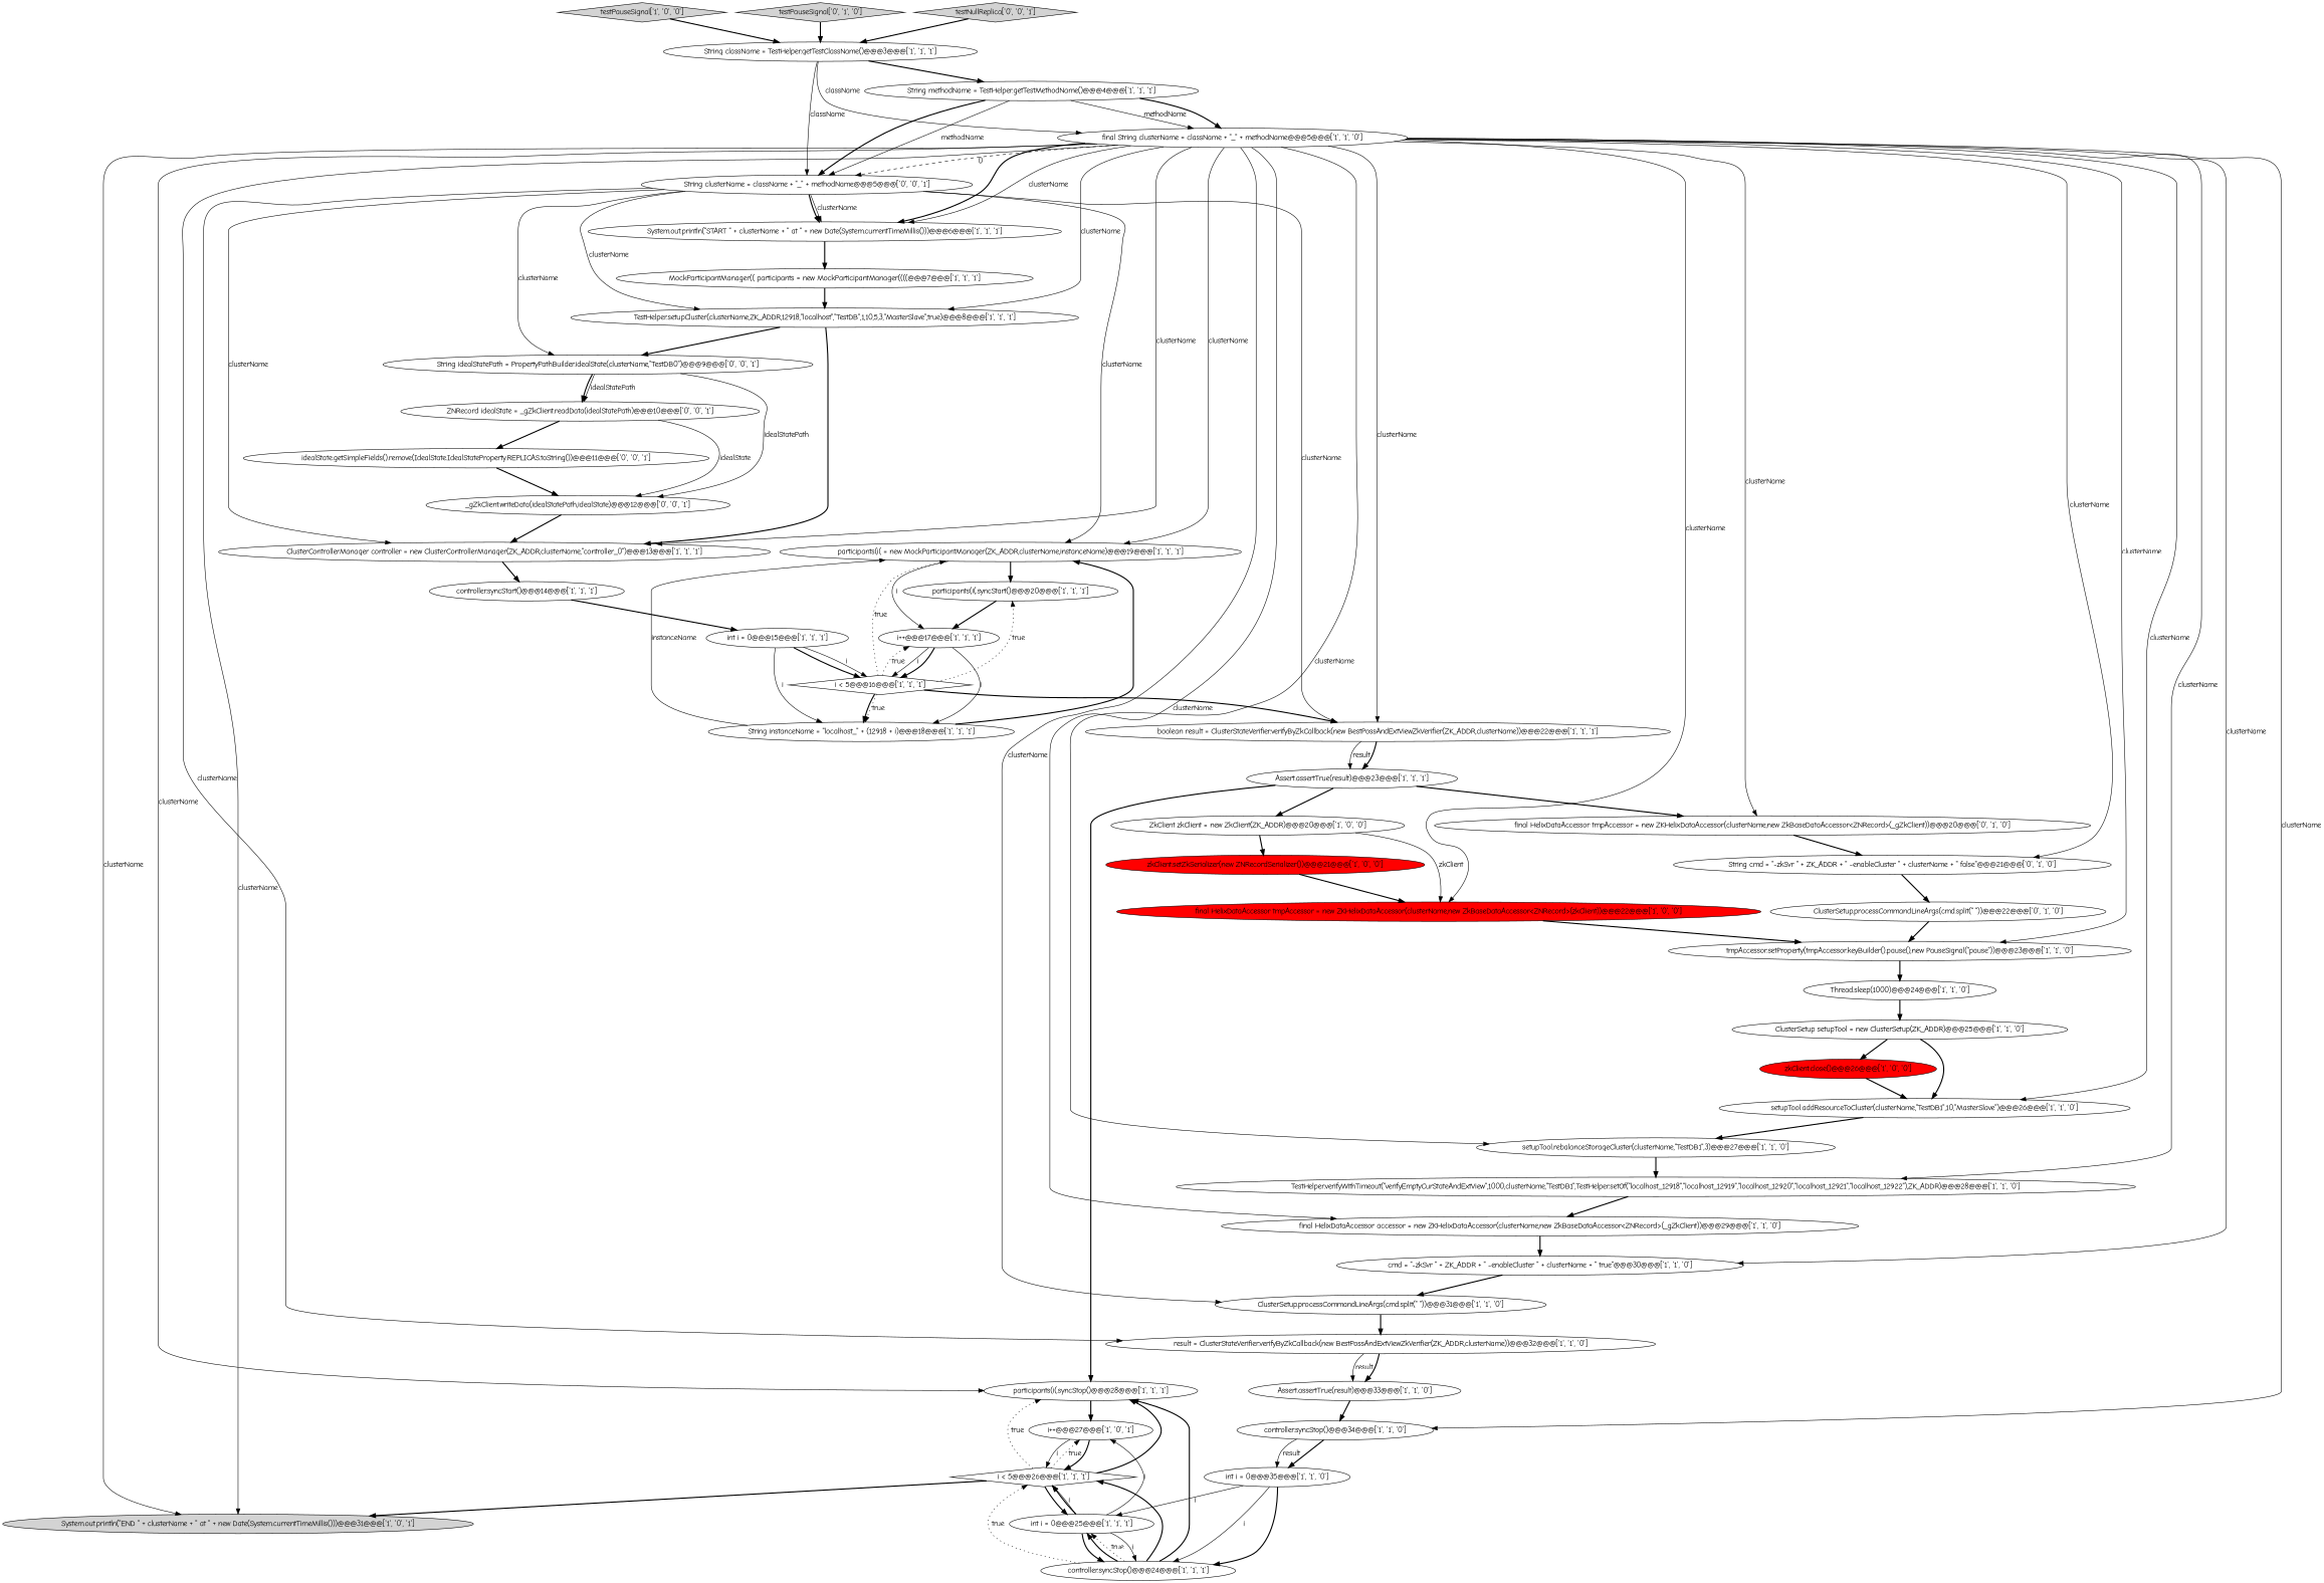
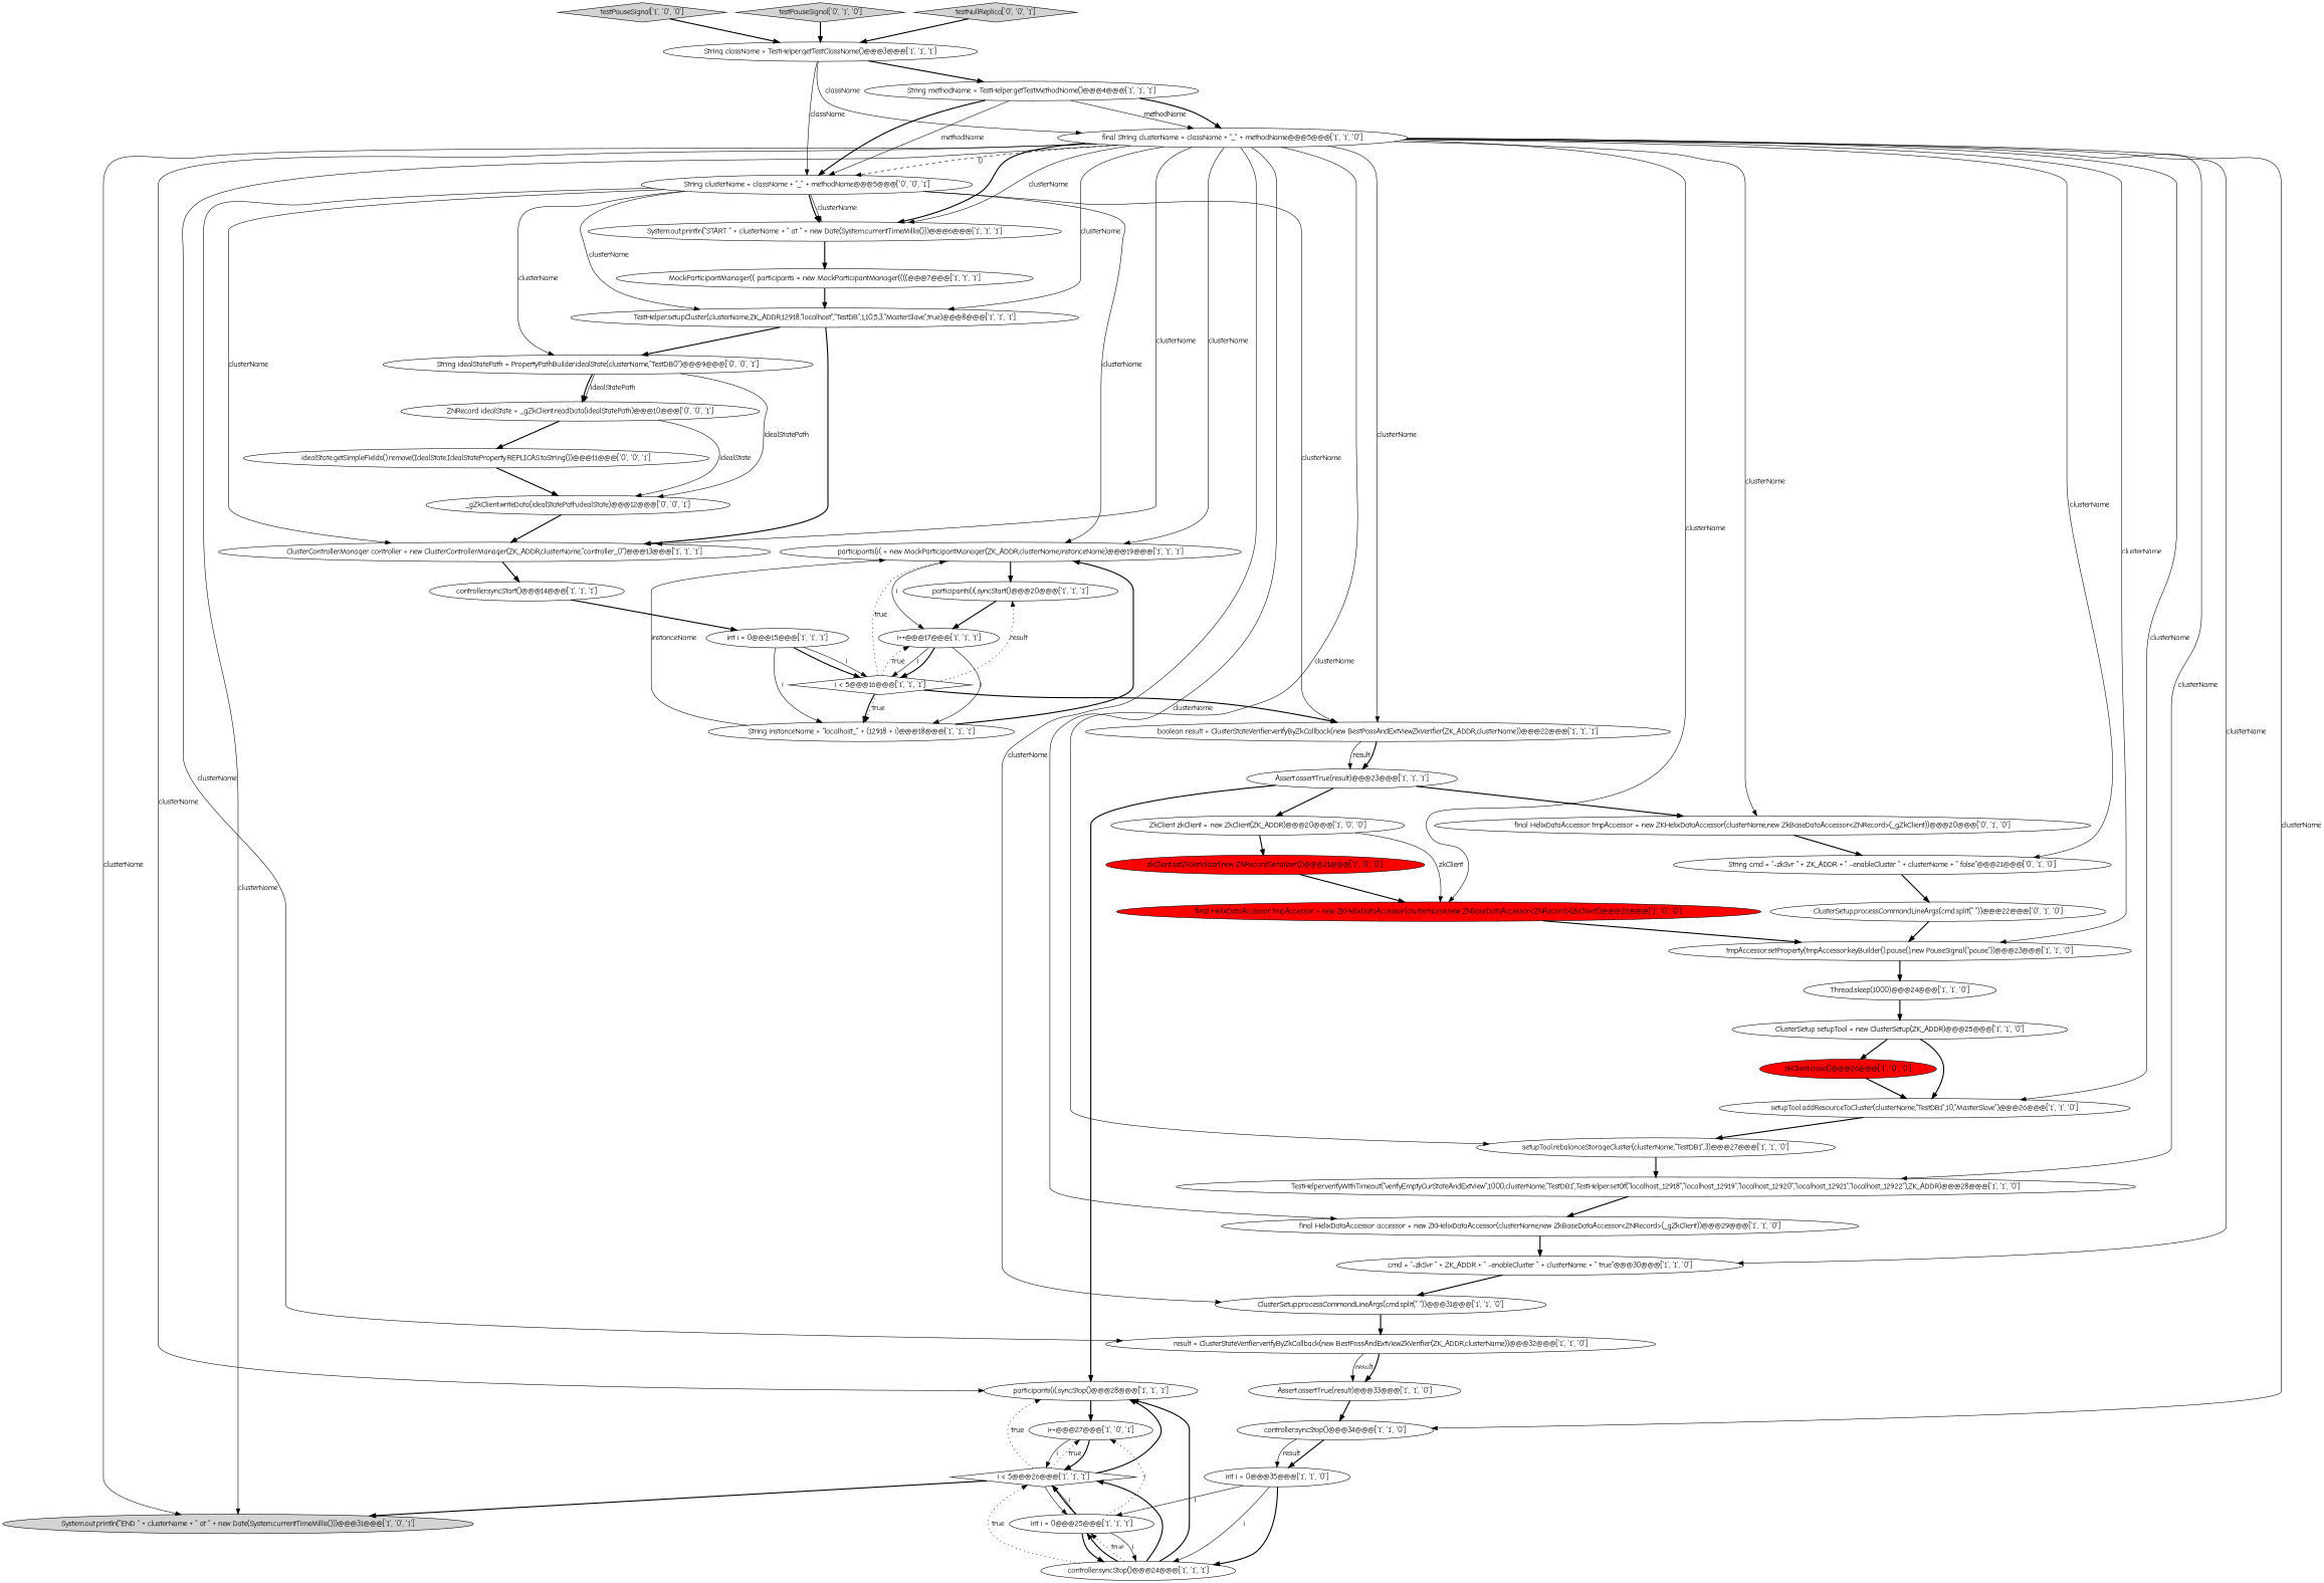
  digraph {
    fontname="Comic Neue"
    node [fillcolor=white fontname="Comic Neue" shape=ellipse style=filled]
    edge [fontname="Comic Neue" style=bold]
    n1 [label="participants(i( = new MockParticipantManager(ZK_ADDR,clusterName,instanceName)@@@19@@@['1', '1', '1']"]
    n2 [label="participants(i(.syncStart()@@@20@@@['1', '1', '1']"]
    n3 [label="i++@@@17@@@['1', '1', '1']"]
    n4 [label="String instanceName = \"localhost_\" + (12918 + i)@@@18@@@['1', '1', '1']"]
    n5 [label="i < 5@@@16@@@['1', '1', '1']" shape=diamond]
    n6 [label="i < 5@@@26@@@['1', '1', '1']" shape=diamond]
    n7 [fillcolor=lightgray label="System.out.println(\"END \" + clusterName + \" at \" + new Date(System.currentTimeMillis()))@@@31@@@['1', '0', '1']"]
    n8 [label="participants(i(.syncStop()@@@28@@@['1', '1', '1']"]
    n9 [label="int i = 0@@@25@@@['1', '1', '1']"]
    n10 [label="i++@@@27@@@['1', '0', '1']"]
    n11 [label="controller.syncStop()@@@24@@@['1', '1', '1']"]
    n12 [label="ZkClient zkClient = new ZkClient(ZK_ADDR)@@@20@@@['1', '0', '0']"]
    n13 [fillcolor=red label="zkClient.setZkSerializer(new ZNRecordSerializer())@@@21@@@['1', '0', '0']"]
    n14 [fillcolor=red label="final HelixDataAccessor tmpAccessor = new ZKHelixDataAccessor(clusterName,new ZkBaseDataAccessor<ZNRecord>(zkClient))@@@22@@@['1', '0', '0']"]
    n15 [label="tmpAccessor.setProperty(tmpAccessor.keyBuilder().pause(),new PauseSignal(\"pause\"))@@@23@@@['1', '1', '0']"]
    n16 [label="ClusterSetup.processCommandLineArgs(cmd.split(\" \"))@@@31@@@['1', '1', '0']"]
    n17 [label="result = ClusterStateVerifier.verifyByZkCallback(new BestPossAndExtViewZkVerifier(ZK_ADDR,clusterName))@@@32@@@['1', '1', '0']"]
    n18 [label="Assert.assertTrue(result)@@@33@@@['1', '1', '0']"]
    n19 [label="String cmd = \"-zkSvr \" + ZK_ADDR + \" -enableCluster \" + clusterName + \" false\"@@@21@@@['0', '1', '0']"]
    n20 [label="ClusterSetup.processCommandLineArgs(cmd.split(\" \"))@@@22@@@['0', '1', '0']"]
    n21 [label="setupTool.addResourceToCluster(clusterName,\"TestDB1\",10,\"MasterSlave\")@@@26@@@['1', '1', '0']"]
    n22 [label="setupTool.rebalanceStorageCluster(clusterName,\"TestDB1\",3)@@@27@@@['1', '1', '0']"]
    n23 [label="TestHelper.verifyWithTimeout(\"verifyEmptyCurStateAndExtView\",1000,clusterName,\"TestDB1\",TestHelper.setOf(\"localhost_12918\",\"localhost_12919\",\"localhost_12920\",\"localhost_12921\",\"localhost_12922\"),ZK_ADDR)@@@28@@@['1', '1', '0']"]
    n24 [fillcolor=red label="zkClient.close()@@@26@@@['1', '0', '0']"]
    n25 [label="Thread.sleep(1000)@@@24@@@['1', '1', '0']"]
    n26 [label="ClusterSetup setupTool = new ClusterSetup(ZK_ADDR)@@@25@@@['1', '1', '0']"]
    n27 [label="int i = 0@@@15@@@['1', '1', '1']"]
    n28 [label="boolean result = ClusterStateVerifier.verifyByZkCallback(new BestPossAndExtViewZkVerifier(ZK_ADDR,clusterName))@@@22@@@['1', '1', '1']"]
    n29 [label="final String clusterName = className + \"_\" + methodName@@@5@@@['1', '1', '0']"]
    n30 [label="System.out.println(\"START \" + clusterName + \" at \" + new Date(System.currentTimeMillis()))@@@6@@@['1', '1', '1']"]
    n31 [label="final HelixDataAccessor accessor = new ZKHelixDataAccessor(clusterName,new ZkBaseDataAccessor<ZNRecord>(_gZkClient))@@@29@@@['1', '1', '0']"]
    n32 [label="ClusterControllerManager controller = new ClusterControllerManager(ZK_ADDR,clusterName,\"controller_0\")@@@13@@@['1', '1', '1']"]
    n33 [label="controller.syncStop()@@@34@@@['1', '1', '0']"]
    n34 [label="String clusterName = className + \"_\" + methodName@@@5@@@['0', '0', '1']"]
    n35 [label="TestHelper.setupCluster(clusterName,ZK_ADDR,12918,\"localhost\",\"TestDB\",1,10,5,3,\"MasterSlave\",true)@@@8@@@['1', '1', '1']"]
    n36 [label="cmd = \"-zkSvr \" + ZK_ADDR + \" -enableCluster \" + clusterName + \" true\"@@@30@@@['1', '1', '0']"]
    n37 [label="final HelixDataAccessor tmpAccessor = new ZKHelixDataAccessor(clusterName,new ZkBaseDataAccessor<ZNRecord>(_gZkClient))@@@20@@@['0', '1', '0']"]
    n38 [label="MockParticipantManager(( participants = new MockParticipantManager((((@@@7@@@['1', '1', '1']"]
    n39 [label="controller.syncStart()@@@14@@@['1', '1', '1']"]
    n40 [label="int i = 0@@@35@@@['1', '1', '0']"]
    n41 [label="String idealStatePath = PropertyPathBuilder.idealState(clusterName,\"TestDB0\")@@@9@@@['0', '0', '1']"]
    n42 [label="Assert.assertTrue(result)@@@23@@@['1', '1', '1']"]
    n43 [label="idealState.getSimpleFields().remove(IdealState.IdealStateProperty.REPLICAS.toString())@@@11@@@['0', '0', '1']"]
    n44 [label="_gZkClient.writeData(idealStatePath,idealState)@@@12@@@['0', '0', '1']"]
    n45 [label="ZNRecord idealState = _gZkClient.readData(idealStatePath)@@@10@@@['0', '0', '1']"]
    n46 [fillcolor=lightgray label="testPauseSignal['1', '0', '0']" shape=diamond]
    n47 [label="String className = TestHelper.getTestClassName()@@@3@@@['1', '1', '1']"]
    n48 [label="String methodName = TestHelper.getTestMethodName()@@@4@@@['1', '1', '1']"]
    n49 [fillcolor=lightgray label="testPauseSignal['0', '1', '0']" shape=diamond]
    n50 [fillcolor=lightgray label="testNullReplica['0', '0', '1']" shape=diamond]
    n1 -> n2
    n1 -> n3 [label=i style=solid]
    n2 -> n3
    n3 -> n4 [label=i style=solid]
    n3 -> n5 [label=i style=solid]
    n3 -> n5
    n4 -> n1
    n4 -> n1 [label=instanceName style=solid]
    n5 -> n1 [label=true style=dotted]
-   n5 -> n2 [label=true style=dotted]
+   n5 -> n2 [label=result style=dotted]
    n5 -> n3 [label=true style=dotted]
    n5 -> n4 [label=true style=dotted]
    n5 -> n4
    n5 -> n28
    n6 -> n7
    n6 -> n8 [label=true style=dotted]
    n6 -> n8
-   n6 -> n9
+   n6 -> n9 [style=solid]
    n6 -> n10 [label=true style=dotted]
    n8 -> n10
    n9 -> n6 [label=i style=solid]
    n9 -> n6
-   n9 -> n10 [label=i style=solid]
+   n9 -> n10 [label=i style=dotted]
    n9 -> n11 [label=i style=solid]
    n9 -> n11
    n10 -> n6 [label=i style=solid]
    n10 -> n6
    n11 -> n6
    n11 -> n6 [label=true style=dotted]
    n11 -> n8
    n11 -> n9
    n11 -> n9 [label=true style=dotted]
    n12 -> n13
    n12 -> n14 [label=zkClient style=solid]
    n13 -> n14
    n14 -> n15
    n15 -> n25
    n16 -> n17
    n17 -> n18 [label=result style=solid]
    n17 -> n18
    n18 -> n33
    n19 -> n20
    n20 -> n15
    n21 -> n22
    n22 -> n23
    n23 -> n31
    n24 -> n21
    n25 -> n26
    n26 -> n21
    n26 -> n24
    n27 -> n4 [label=i style=solid]
    n27 -> n5
    n27 -> n5 [label=i style=solid]
    n28 -> n42 [label=result style=solid]
    n28 -> n42
    n29 -> n1 [label=clusterName style=solid]
    n29 -> n7 [label=clusterName style=solid]
    n29 -> n8 [label=clusterName style=solid]
    n29 -> n14 [label=clusterName style=solid]
    n29 -> n15 [label=clusterName style=solid]
    n29 -> n16 [label=clusterName style=solid]
    n29 -> n17 [label=clusterName style=solid]
    n29 -> n19 [label=clusterName style=solid]
    n29 -> n21 [label=clusterName style=solid]
    n29 -> n22 [label=clusterName style=solid]
    n29 -> n23 [label=clusterName style=solid]
    n29 -> n28 [label=clusterName style=solid]
    n29 -> n30
    n29 -> n30 [label=clusterName style=solid]
    n29 -> n31 [label=clusterName style=solid]
    n29 -> n32 [label=clusterName style=solid]
    n29 -> n33 [label=clusterName style=solid]
    n29 -> n34 [label=0 style=dashed]
    n29 -> n35 [label=clusterName style=solid]
    n29 -> n36 [label=clusterName style=solid]
    n29 -> n37 [label=clusterName style=solid]
    n30 -> n38
    n31 -> n36
    n32 -> n39
    n33 -> n40
    n33 -> n40 [label=result style=solid]
    n34 -> n1 [label=clusterName style=solid]
    n34 -> n7 [label=clusterName style=solid]
    n34 -> n28 [label=clusterName style=solid]
    n34 -> n30
    n34 -> n30 [label=clusterName style=solid]
    n34 -> n32 [label=clusterName style=solid]
    n34 -> n35 [label=clusterName style=solid]
    n34 -> n41 [label=clusterName style=solid]
    n35 -> n32
    n35 -> n41
    n36 -> n16
    n37 -> n19
    n38 -> n35
    n39 -> n27
    n40 -> n9 [label=i style=solid]
    n40 -> n11
    n40 -> n11 [label=i style=solid]
    n41 -> n44 [label=idealStatePath style=solid]
    n41 -> n45
    n41 -> n45 [label=idealStatePath style=solid]
    n42 -> n8
    n42 -> n12
    n42 -> n37
    n43 -> n44
    n44 -> n32
    n45 -> n43
    n45 -> n44 [label=idealState style=solid]
    n46 -> n47
    n47 -> n29 [label=className style=solid]
    n47 -> n34 [label=className style=solid]
    n47 -> n48
    n48 -> n29 [label=methodName style=solid]
    n48 -> n29
    n48 -> n34 [label=methodName style=solid]
    n48 -> n34
    n49 -> n47
    n50 -> n47
  }
